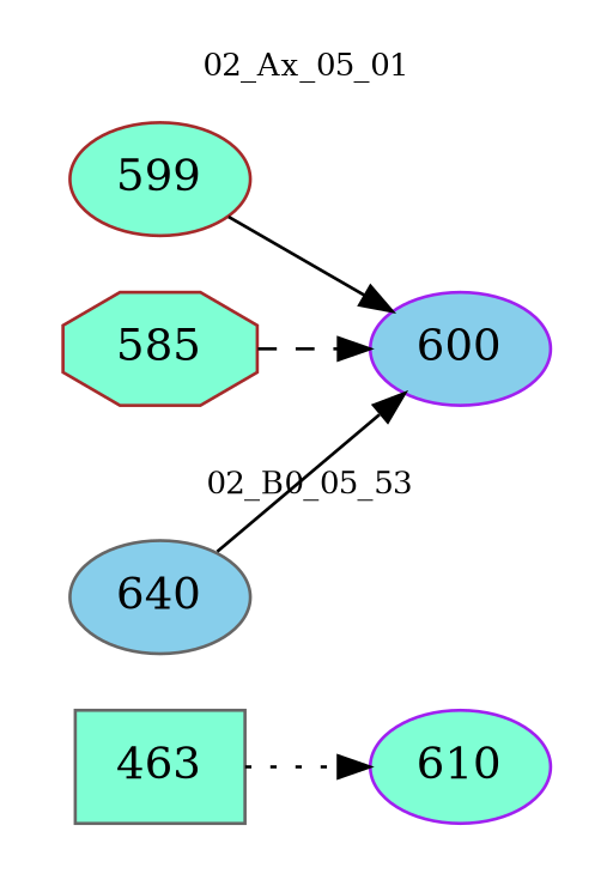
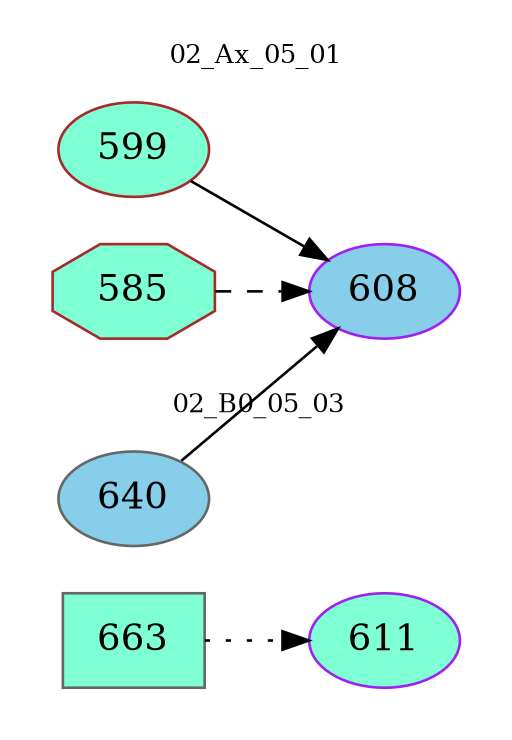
  digraph {
    rankdir=LR
    node [color=brown fillcolor=aquamarine shape=ellipse style=filled]
    edge [color=black style=solid]
    n1 [label=599]
    n2 [label=585 shape=octagon]
-   n3 [color=purple fillcolor=skyblue label=600]
+   n3 [color=purple fillcolor=skyblue label=608]
    n4 [color=gray40 fillcolor=skyblue label=640]
-   n5 [color=gray40 label=463 shape=box]
-   n6 [color=purple label=610]
+   n5 [color=gray40 label=663 shape=box]
+   n6 [color=purple label=611]
    subgraph cluster_1 {
      color=white
      fontsize=10
      label="02_Ax_05_01"
      n1
      n2
      n3
    }
    subgraph cluster_2 {
      color=white
      fontsize=10
-     label="02_B0_05_53"
+     label="02_B0_05_03"
      n4
      n5
      n6
    }
    n1 -> n3
    n2 -> n3 [style=dashed]
    n4 -> n3
    n5 -> n6 [style=dotted]
  }
